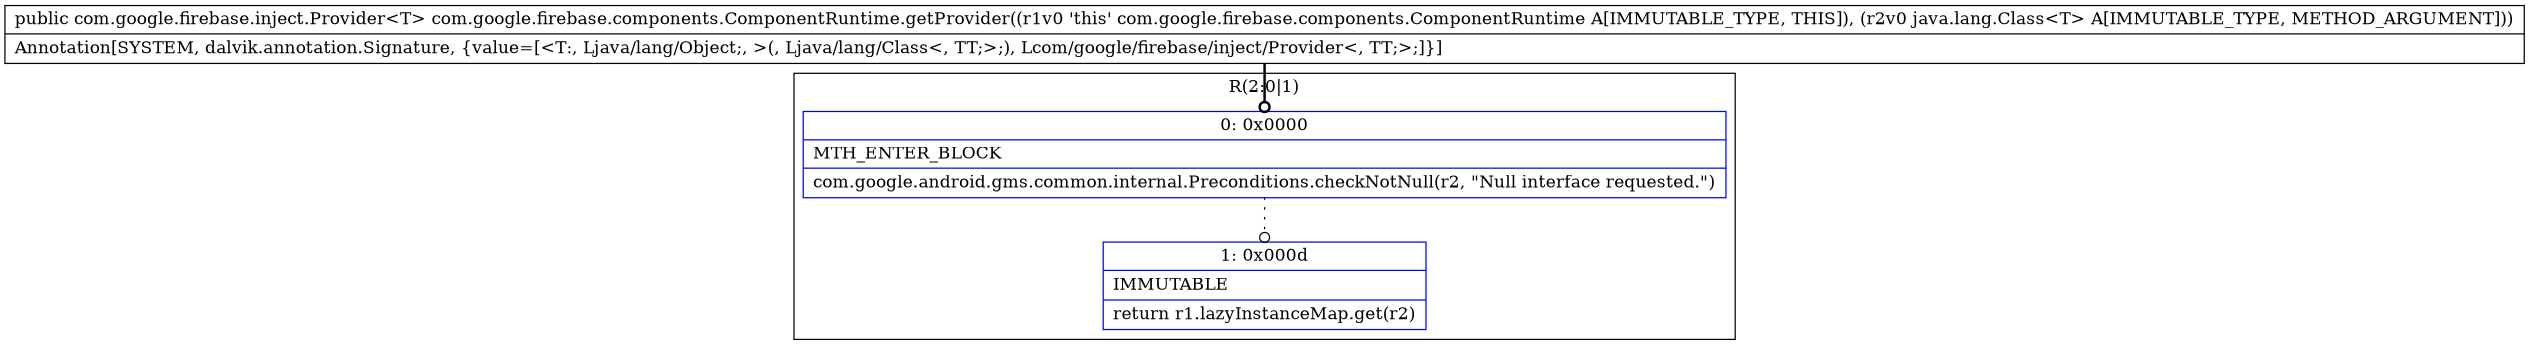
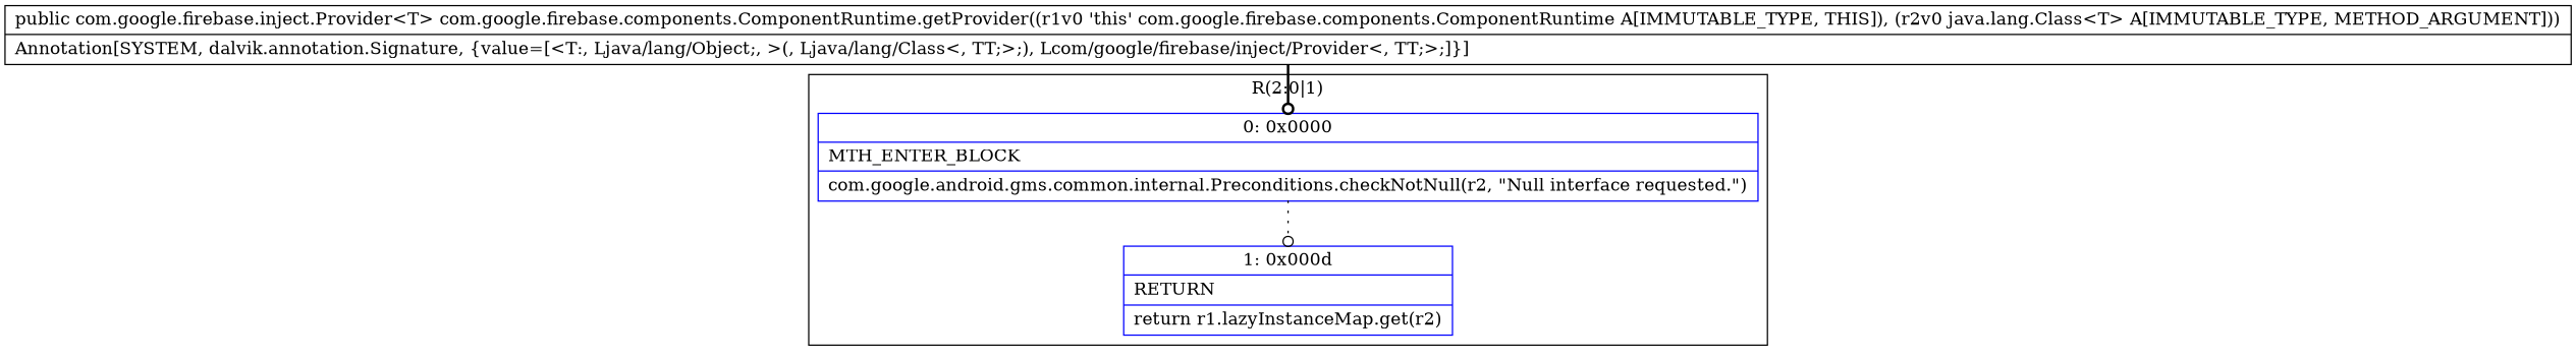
  digraph {
    node [color=blue shape=record]
    edge [arrowhead=odot]
    n1 [label="{0\:\ 0x0000|MTH_ENTER_BLOCK\l|com.google.android.gms.common.internal.Preconditions.checkNotNull(r2, \"Null interface requested.\")\l}"]
-   n2 [label="{1\:\ 0x000d|IMMUTABLE\l|return r1.lazyInstanceMap.get(r2)\l}"]
+   n2 [label="{1\:\ 0x000d|RETURN\l|return r1.lazyInstanceMap.get(r2)\l}"]
    n3 [label="{public com.google.firebase.inject.Provider\<T\> com.google.firebase.components.ComponentRuntime.getProvider((r1v0 'this' com.google.firebase.components.ComponentRuntime A[IMMUTABLE_TYPE, THIS]), (r2v0 java.lang.Class\<T\> A[IMMUTABLE_TYPE, METHOD_ARGUMENT]))  | Annotation[SYSTEM, dalvik.annotation.Signature, \{value=[\<T:, Ljava\/lang\/Object;, \>(, Ljava\/lang\/Class\<, TT;\>;), Lcom\/google\/firebase\/inject\/Provider\<, TT;\>;]\}]\l}" color=""]
    subgraph cluster_1 {
      label="R(2:0|1)"
      n1
      n2
    }
    n1 -> n2 [style=dotted]
    n3 -> n1 [style=bold]
  }
